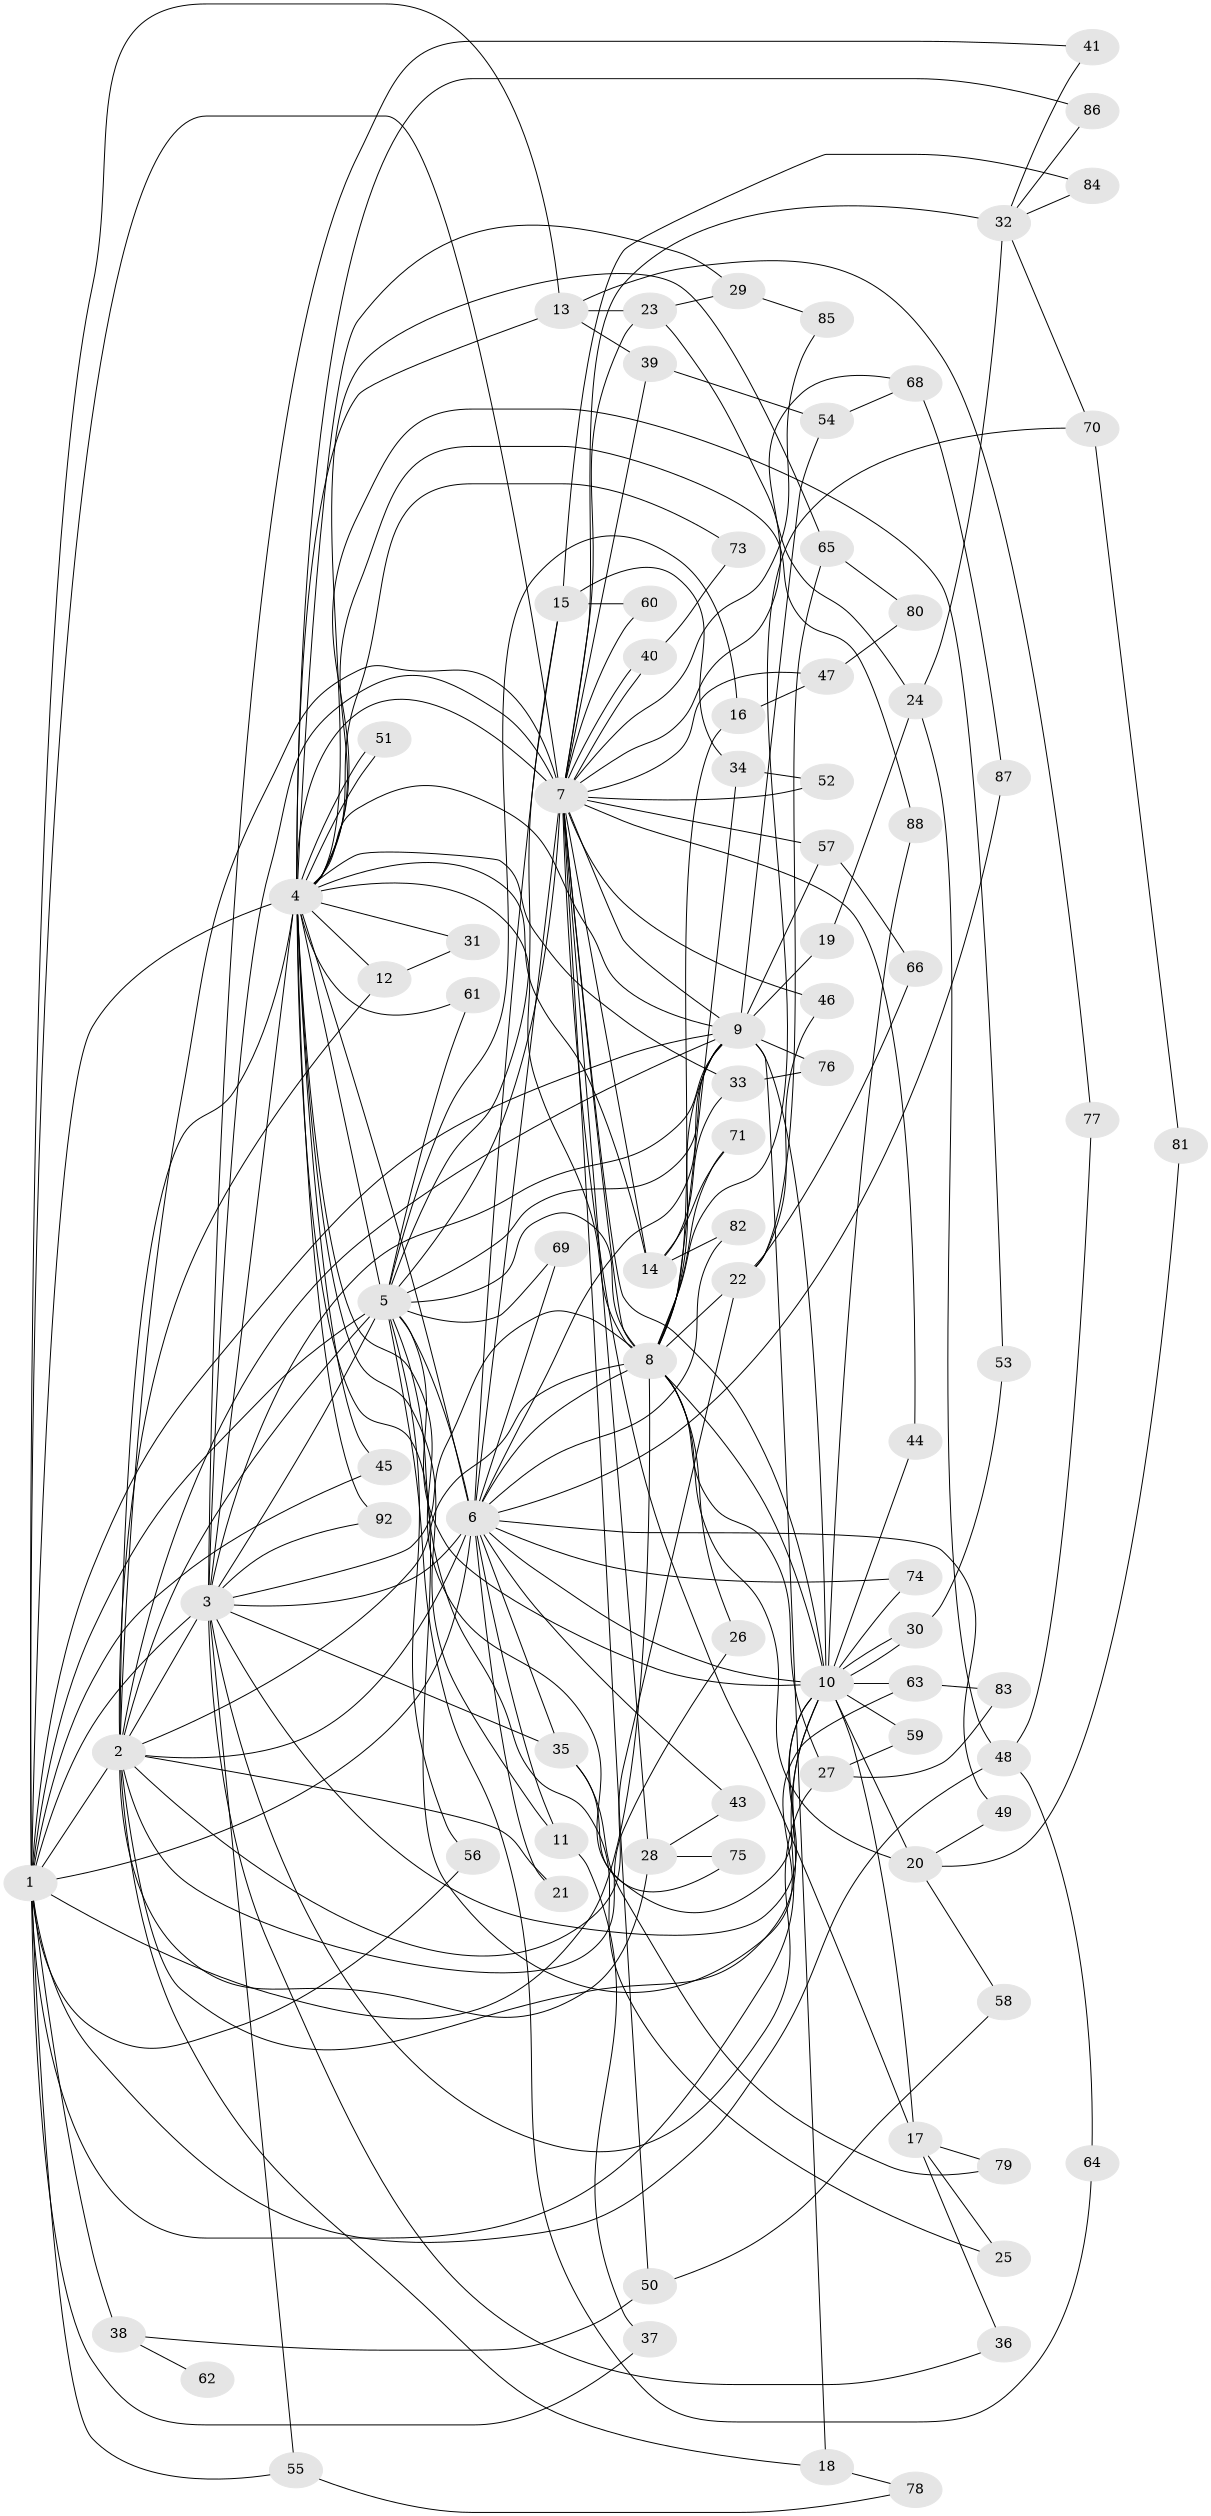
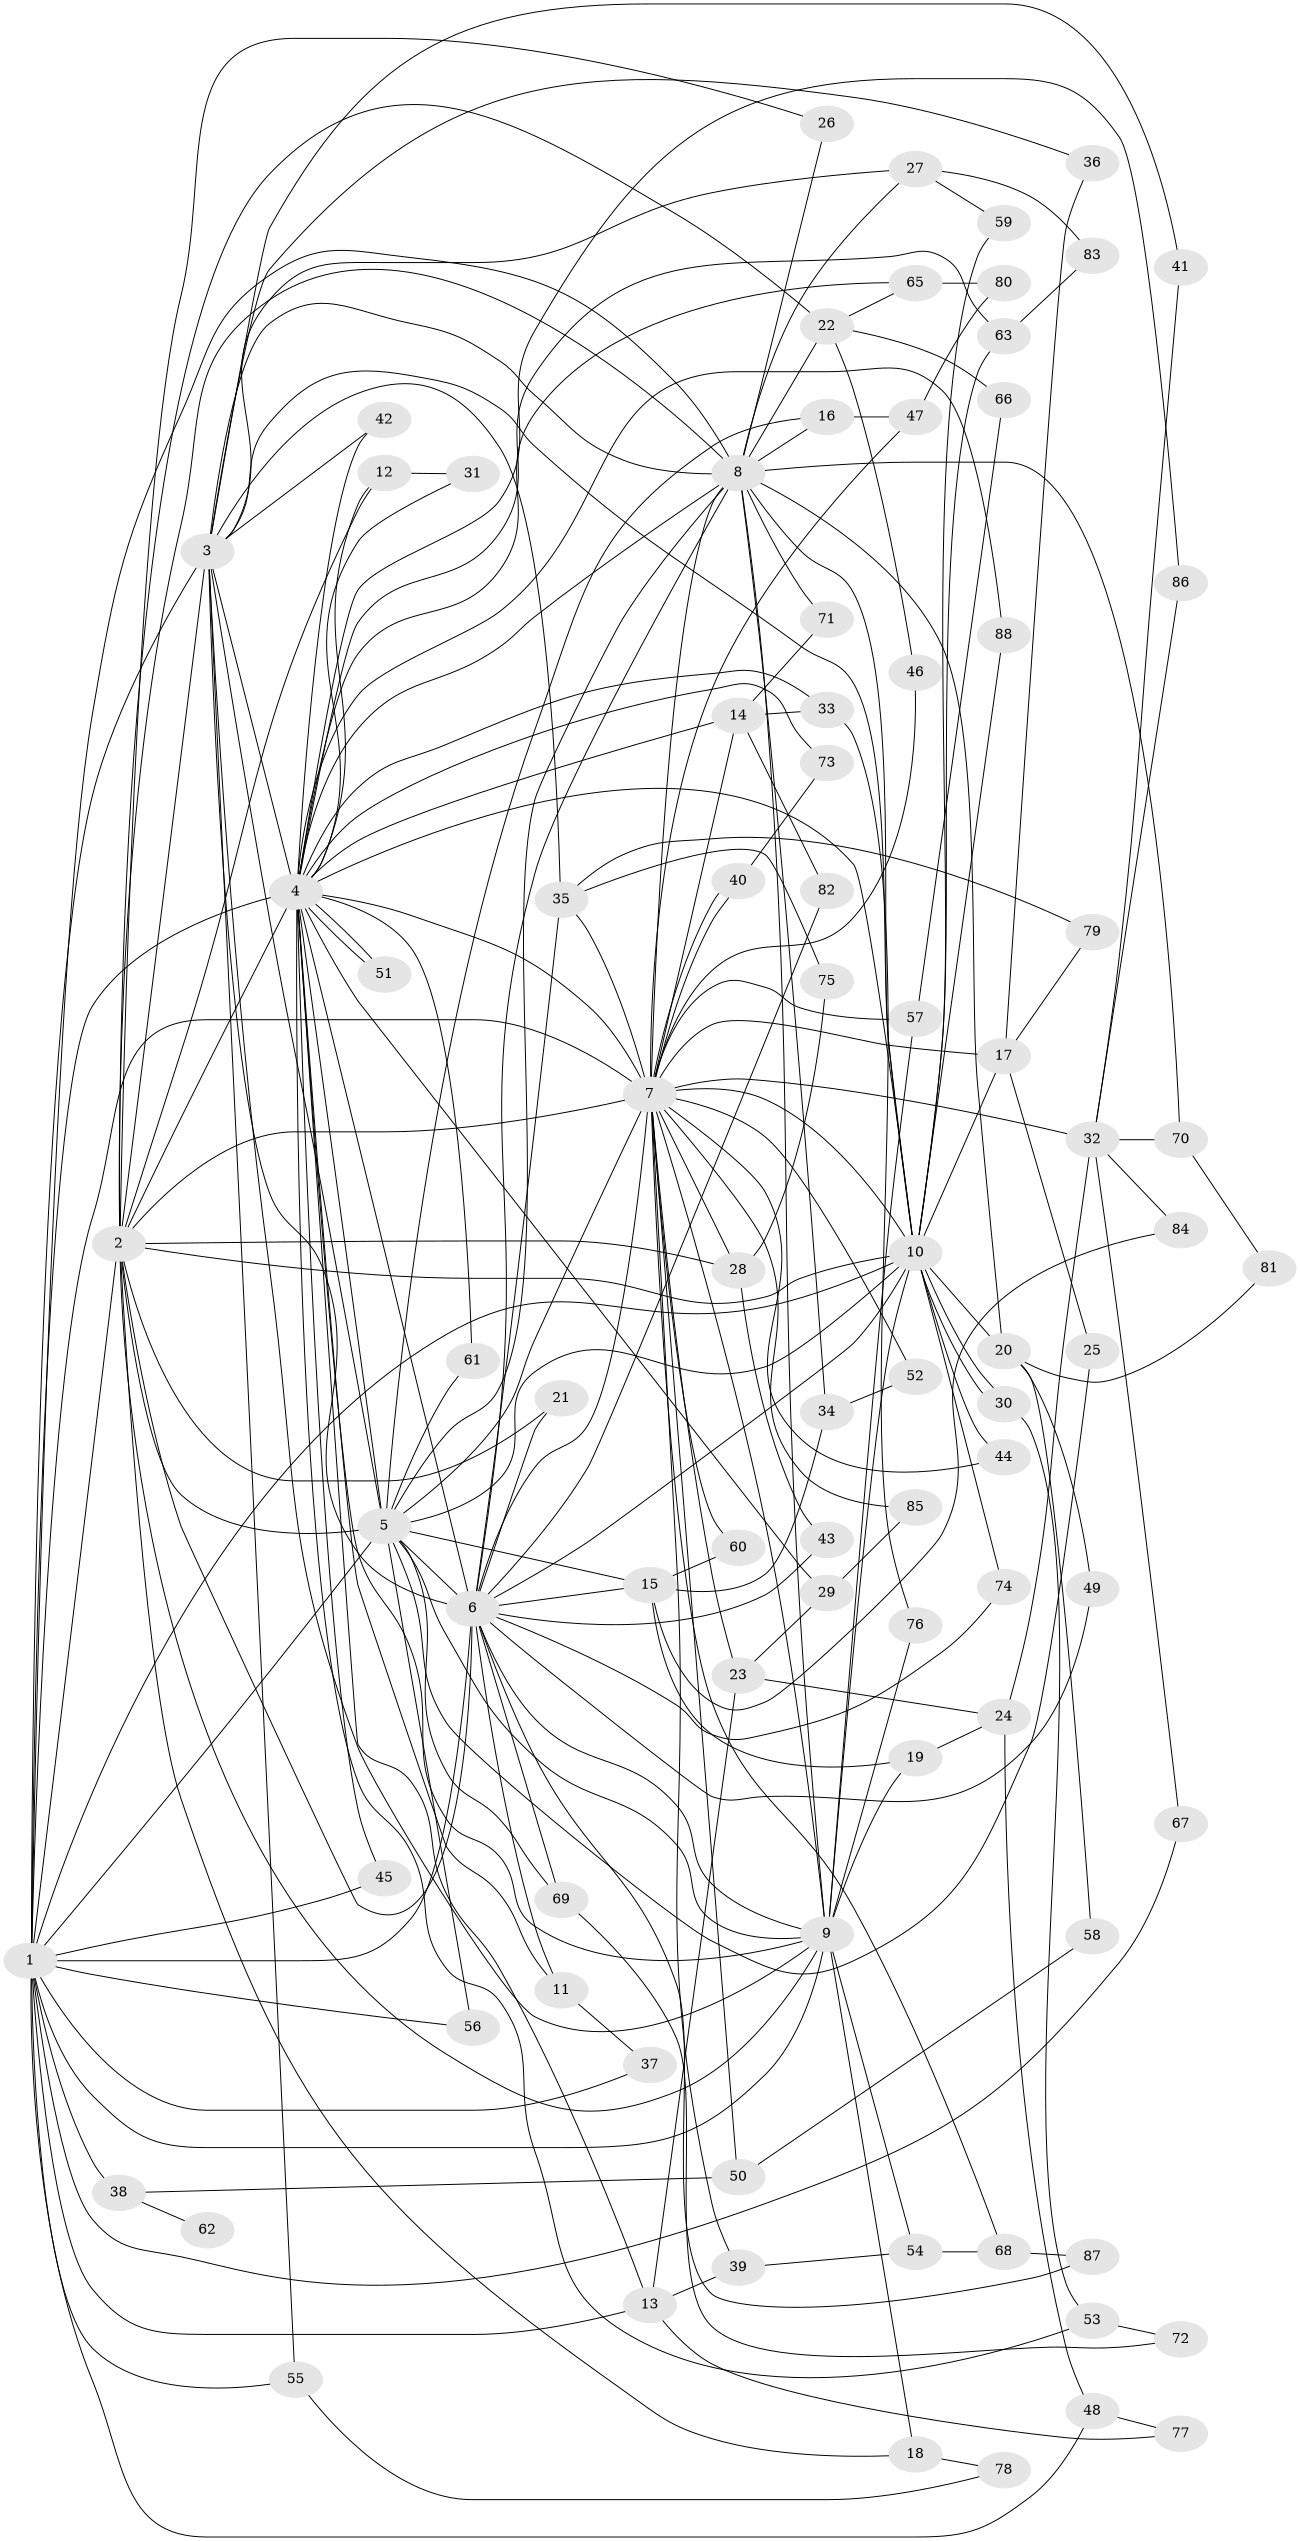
  graph {
    rankdir=LR
    node [color=gray90 style=filled]
    1
    2
    3
    4
    5
    6
    7
    8
    9
    10
    13
    37
    38
    45
    48
    55
    56
+   67
    12
    18
    21
    22
    26
    28
    27
    35
    36
    41
-   42 [label=92]
+   42
    11
    14
    29
    31
    33
    51
    53
    61
    63
    65
    73
    86
    88
    15
    16
    25
-   64
    69
    43
    49
    74
    82
    87
    17
    23
    32
    39
    40
    44
    46
    47
    50
    52
    57
    60
    68
    85
    20
    34
    70
    71
    19
    54
    76
    30
    59
    77
    62
    78
    66
    75
    83
    79
+   72
    80
    84
    24
    58
    81
    1 -- 2
    1 -- 3
    1 -- 4
    1 -- 5
    1 -- 6
    1 -- 7
    1 -- 8
    1 -- 9
    1 -- 10
    1 -- 13
    1 -- 37
    1 -- 38
    1 -- 45
    1 -- 48
    1 -- 55
    1 -- 56
+   1 -- 67
    2 -- 3
    2 -- 4
    2 -- 5
    2 -- 6
    2 -- 7
    2 -- 8
    2 -- 9
    2 -- 10
    2 -- 12
    2 -- 18
    2 -- 21
    2 -- 22
    2 -- 26
    2 -- 28
    3 -- 4
    3 -- 5
    3 -- 6
-   3 -- 7
+   35 -- 7
    3 -- 8
    3 -- 9
    3 -- 10
    3 -- 55
    3 -- 27
    3 -- 35
    3 -- 36
    3 -- 41
    3 -- 42
    4 -- 5
    4 -- 6
    4 -- 7
    4 -- 8
    4 -- 9
    4 -- 10
    4 -- 13
    4 -- 45
    4 -- 12
    4 -- 42
    4 -- 11
    4 -- 14
    4 -- 29
    4 -- 31
    4 -- 33
    4 -- 51
    4 -- 51
    4 -- 53
    4 -- 61
    4 -- 63
    4 -- 65
    4 -- 73
    4 -- 86
    4 -- 88
    5 -- 6
    5 -- 7
    5 -- 8
    5 -- 9
    5 -- 10
    5 -- 56
    5 -- 61
    5 -- 15
    5 -- 16
    5 -- 25
-   5 -- 64
    5 -- 69
    6 -- 7
    6 -- 8
    6 -- 9
    6 -- 10
    6 -- 21
    6 -- 35
    6 -- 11
    6 -- 15
    6 -- 69
    6 -- 43
    6 -- 49
    6 -- 74
    6 -- 82
    6 -- 87
    7 -- 8
    7 -- 9
    7 -- 10
    7 -- 28
    7 -- 14
    7 -- 17
    7 -- 23
    7 -- 32
    7 -- 39
    7 -- 40
    7 -- 40
    7 -- 44
    7 -- 46
    7 -- 47
    7 -- 50
    7 -- 52
    7 -- 57
    7 -- 60
    7 -- 68
    7 -- 85
    8 -- 9
    8 -- 10
    8 -- 22
    8 -- 26
    8 -- 27
    8 -- 16
    8 -- 20
    8 -- 34
    8 -- 70
    8 -- 71
    9 -- 10
    9 -- 18
    9 -- 57
    9 -- 19
    9 -- 54
    9 -- 76
    10 -- 63
    10 -- 88
    10 -- 74
    10 -- 17
    10 -- 44
    10 -- 20
    10 -- 30
    10 -- 30
    10 -- 59
    13 -- 23
    13 -- 39
    13 -- 77
    38 -- 50
    38 -- 62
-   48 -- 64
    48 -- 77
    55 -- 78
    12 -- 31
    18 -- 78
    22 -- 65
    22 -- 46
    22 -- 66
    28 -- 43
    28 -- 75
    27 -- 59
    27 -- 83
    35 -- 75
    35 -- 79
    11 -- 37
    14 -- 33
    14 -- 82
    14 -- 71
    29 -- 85
    33 -- 76
+   53 -- 72
    63 -- 83
    65 -- 80
    15 -- 60
    15 -- 34
+   15 -- 19
    15 -- 84
    16 -- 47
+   69 -- 72
    17 -- 36
    17 -- 25
    17 -- 79
    23 -- 29
    23 -- 24
+   32 -- 67
    32 -- 41
    32 -- 86
    32 -- 70
    32 -- 84
    39 -- 54
    40 -- 73
    47 -- 80
    50 -- 58
    57 -- 66
    68 -- 87
    20 -- 49
    20 -- 58
    20 -- 81
    34 -- 52
    70 -- 81
    19 -- 24
    54 -- 68
    30 -- 53
    24 -- 48
    24 -- 32
  }
